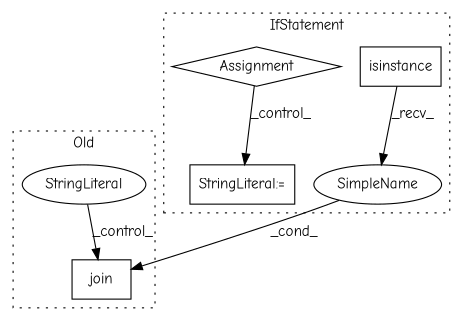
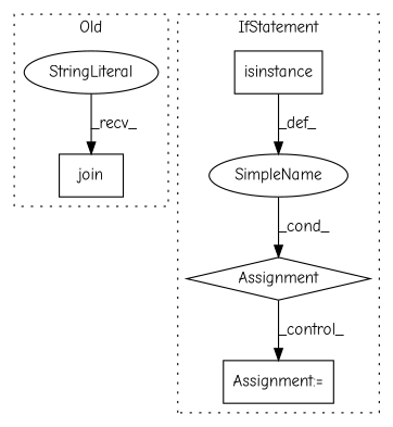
  digraph {
    fontname="Comic Neue"
    node [a=32 fontname="Comic Neue" shape=box]
    edge [fontname="Comic Neue"]
    n1 [l="18,-5" label=join s="1047,1186"]
    n2 [a=45 l=4 label=StringLiteral s=1042 shape=ellipse]
    n3 [l="11,1" label=isinstance s="494,516"]
    n4 [a=25 l="4,2" label=Assignment s="490,517" shape=diamond]
-   n5 [a=7 l=1 label="StringLiteral:=" s=536]
+   n5 [a=7 l=1 label="Assignment:=" s=536]
    n6 [a=42 label=SimpleName shape=ellipse]
    subgraph cluster_1 {
      label=Old
      style=dotted
      n1
      n2
    }
    subgraph cluster_2 {
      label=IfStatement
      style=dotted
      n3
      n4
      n5
      n6
    }
-   n2 -> n1 [label=_control_]
-   n3 -> n6 [label=_recv_]
+   n2 -> n1 [label=_recv_]
+   n3 -> n6 [label=_def_]
    n4 -> n5 [label=_control_]
-   n6 -> n1 [label=_cond_]
+   n6 -> n4 [label=_cond_]
  }
